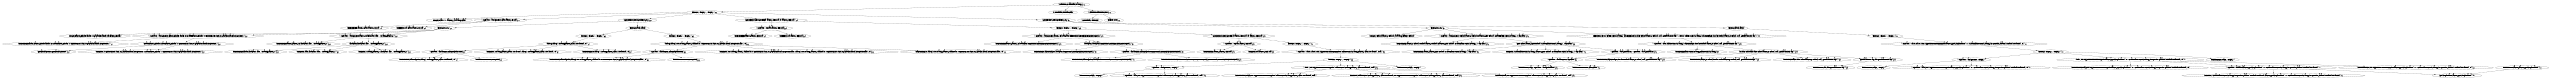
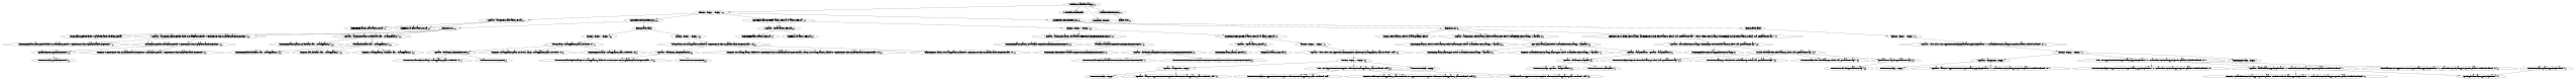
  digraph {
    n1 [label=<(METHOD,createFileStrategy)<SUB>378</SUB>>]
    n2 [label=<(BLOCK,&lt;empty&gt;,&lt;empty&gt;)<SUB>378</SUB>>]
    n3 [label=<(MODIFIER,PROTECTED)>]
    n4 [label=<(MODIFIER,VIRTUAL)>]
    n5 [label=<(METHOD_RETURN,ANY)<SUB>378</SUB>>]
    n6 [label=<(PARAM,this)<SUB>378</SUB>>]
-   n7 [label=<(LOCAL,Class&lt;?&gt; factory: java.lang.Class)>]
    n8 [label=<(&lt;operator&gt;.assignment,Class factory = null)<SUB>371</SUB>>]
    n9 [label=<(CONTROL_STRUCTURE,try,try)<SUB>380</SUB>>]
    n10 [label=<(CONTROL_STRUCTURE,if (factory == null),if (factory == null))<SUB>389</SUB>>]
    n11 [label=<(CONTROL_STRUCTURE,try,try)<SUB>397</SUB>>]
    n12 [label=<(IDENTIFIER,factory,Class factory = null)<SUB>379</SUB>>]
    n13 [label=<(LITERAL,null,Class factory = null)<SUB>379</SUB>>]
    n14 [label=<(BLOCK,try,try)<SUB>380</SUB>>]
    n15 [label=<(BLOCK,catch,catch)>]
    n16 [label=<(&lt;operator&gt;.equals,factory == null)<SUB>389</SUB>>]
    n17 [label=<(BLOCK,&lt;empty&gt;,&lt;empty&gt;)<SUB>389</SUB>>]
    n18 [label=<(BLOCK,try,try)<SUB>397</SUB>>]
    n19 [label=<(BLOCK,catch,catch)>]
    n20 [label=<(LOCAL,FactoryFinder finder: org.apache.camel.util.FactoryFinder)>]
    n21 [label=<(&lt;operator&gt;.assignment,FactoryFinder finder = createFactoryFinder(&quot;META-INF/services/org/apache/camel/component/&quot;))<SUB>381</SUB>>]
    n22 [label=<(&lt;operator&gt;.assignment,factory = findClass(&quot;file&quot;, &quot;strategy.factory.&quot;))<SUB>382</SUB>>]
    n23 [label=<(BLOCK,&lt;empty&gt;,&lt;empty&gt;)<SUB>383</SUB>>]
    n24 [label=<(BLOCK,&lt;empty&gt;,&lt;empty&gt;)<SUB>385</SUB>>]
    n25 [label=<(IDENTIFIER,finder,FactoryFinder finder = createFactoryFinder(&quot;META-INF/services/org/apache/camel/component/&quot;))<SUB>381</SUB>>]
    n26 [label=<(createFactoryFinder,createFactoryFinder(&quot;META-INF/services/org/apache/camel/component/&quot;))<SUB>381</SUB>>]
    n27 [label=<(IDENTIFIER,factory,factory = findClass(&quot;file&quot;, &quot;strategy.factory.&quot;))<SUB>382</SUB>>]
    n28 [label=<(findClass,findClass(&quot;file&quot;, &quot;strategy.factory.&quot;))<SUB>382</SUB>>]
    n29 [label=<(getCamelContext,getCamelContext())<SUB>381</SUB>>]
    n30 [label=<(LITERAL,&quot;META-INF/services/org/apache/camel/component/&quot;,createFactoryFinder(&quot;META-INF/services/org/apache/camel/component/&quot;))<SUB>381</SUB>>]
+   n31 [label=<(IDENTIFIER,this,getCamelContext())<SUB>381</SUB>>]
    n32 [label=<(IDENTIFIER,finder,findClass(&quot;file&quot;, &quot;strategy.factory.&quot;))<SUB>382</SUB>>]
    n33 [label=<(LITERAL,&quot;file&quot;,findClass(&quot;file&quot;, &quot;strategy.factory.&quot;))<SUB>382</SUB>>]
    n34 [label=<(LITERAL,&quot;strategy.factory.&quot;,findClass(&quot;file&quot;, &quot;strategy.factory.&quot;))<SUB>382</SUB>>]
    n35 [label=<(debug,debug(&quot;'strategy.factory.class' not found&quot;, e))<SUB>384</SUB>>]
    n36 [label=<(debug,debug(&quot;No strategy factory defined in 'META-INF/services/org/apache/camel/component/file'&quot;, e))<SUB>386</SUB>>]
    n37 [label=<(&lt;operator&gt;.fieldAccess,FileEndpoint.LOG)<SUB>384</SUB>>]
    n38 [label=<(LITERAL,&quot;'strategy.factory.class' not found&quot;,debug(&quot;'strategy.factory.class' not found&quot;, e))<SUB>384</SUB>>]
    n39 [label=<(IDENTIFIER,e,debug(&quot;'strategy.factory.class' not found&quot;, e))<SUB>384</SUB>>]
    n40 [label=<(IDENTIFIER,FileEndpoint,debug(&quot;'strategy.factory.class' not found&quot;, e))<SUB>384</SUB>>]
    n41 [label=<(FIELD_IDENTIFIER,LOG,LOG)<SUB>384</SUB>>]
    n42 [label=<(&lt;operator&gt;.fieldAccess,FileEndpoint.LOG)<SUB>386</SUB>>]
    n43 [label=<(LITERAL,&quot;No strategy factory defined in 'META-INF/services/org/apache/camel/component/file'&quot;,debug(&quot;No strategy factory defined in 'META-INF/services/org/apache/camel/component/file'&quot;, e))<SUB>386</SUB>>]
    n44 [label=<(IDENTIFIER,e,debug(&quot;No strategy factory defined in 'META-INF/services/org/apache/camel/component/file'&quot;, e))<SUB>386</SUB>>]
    n45 [label=<(IDENTIFIER,FileEndpoint,debug(&quot;No strategy factory defined in 'META-INF/services/org/apache/camel/component/file'&quot;, e))<SUB>386</SUB>>]
    n46 [label=<(FIELD_IDENTIFIER,LOG,LOG)<SUB>386</SUB>>]
    n47 [label=<(IDENTIFIER,factory,factory == null)<SUB>389</SUB>>]
    n48 [label=<(LITERAL,null,factory == null)<SUB>389</SUB>>]
    n49 [label=<(&lt;operator&gt;.assignment,factory = loadClass(DEFAULT_STRATEGYFACTORY_CLASS))<SUB>391</SUB>>]
    n50 [label=<(CONTROL_STRUCTURE,if (factory == null),if (factory == null))<SUB>392</SUB>>]
    n51 [label=<(IDENTIFIER,factory,factory = loadClass(DEFAULT_STRATEGYFACTORY_CLASS))<SUB>391</SUB>>]
    n52 [label=<(loadClass,loadClass(DEFAULT_STRATEGYFACTORY_CLASS))<SUB>391</SUB>>]
    n53 [label=<(&lt;operator&gt;.equals,factory == null)<SUB>392</SUB>>]
    n54 [label=<(BLOCK,&lt;empty&gt;,&lt;empty&gt;)<SUB>392</SUB>>]
    n55 [label=<(IDENTIFIER,ObjectHelper,loadClass(DEFAULT_STRATEGYFACTORY_CLASS))<SUB>391</SUB>>]
    n56 [label=<(&lt;operator&gt;.fieldAccess,FileEndpoint.DEFAULT_STRATEGYFACTORY_CLASS)<SUB>391</SUB>>]
    n57 [label=<(IDENTIFIER,FileEndpoint,loadClass(DEFAULT_STRATEGYFACTORY_CLASS))<SUB>391</SUB>>]
    n58 [label=<(FIELD_IDENTIFIER,DEFAULT_STRATEGYFACTORY_CLASS,DEFAULT_STRATEGYFACTORY_CLASS)<SUB>391</SUB>>]
    n59 [label=<(IDENTIFIER,factory,factory == null)<SUB>392</SUB>>]
    n60 [label=<(LITERAL,null,factory == null)<SUB>392</SUB>>]
    n61 [label=<(&lt;operator&gt;.throw,throw new TypeNotPresentException(&quot;FileProcessStrategyFactory class not found&quot;, null);)<SUB>393</SUB>>]
    n62 [label=<(BLOCK,&lt;empty&gt;,&lt;empty&gt;)<SUB>393</SUB>>]
    n63 [label=<(&lt;operator&gt;.assignment,&lt;empty&gt;)>]
    n64 [label=<(&lt;init&gt;,new TypeNotPresentException(&quot;FileProcessStrategyFactory class not found&quot;, null))<SUB>393</SUB>>]
    n65 [label=<(IDENTIFIER,$obj5,&lt;empty&gt;)>]
    n66 [label=<(IDENTIFIER,$obj5,&lt;empty&gt;)>]
    n67 [label=<(&lt;operator&gt;.alloc,new TypeNotPresentException(&quot;FileProcessStrategyFactory class not found&quot;, null))<SUB>393</SUB>>]
    n68 [label=<(IDENTIFIER,$obj5,new TypeNotPresentException(&quot;FileProcessStrategyFactory class not found&quot;, null))>]
    n69 [label=<(LITERAL,&quot;FileProcessStrategyFactory class not found&quot;,new TypeNotPresentException(&quot;FileProcessStrategyFactory class not found&quot;, null))<SUB>393</SUB>>]
    n70 [label=<(LITERAL,null,new TypeNotPresentException(&quot;FileProcessStrategyFactory class not found&quot;, null))<SUB>393</SUB>>]
    n71 [label=<(LOCAL,Method factoryMethod: java.lang.reflect.Method)>]
    n72 [label=<(&lt;operator&gt;.assignment,Method factoryMethod = factory.getMethod(&quot;createFileProcessStrategy&quot;, Map.class))<SUB>398</SUB>>]
    n73 [label=<(RETURN,return (FileProcessStrategy) ObjectHelper.invokeMethod(factoryMethod, null, getParamsAsMap());,return (FileProcessStrategy) ObjectHelper.invokeMethod(factoryMethod, null, getParamsAsMap());)<SUB>399</SUB>>]
    n74 [label=<(BLOCK,&lt;empty&gt;,&lt;empty&gt;)<SUB>400</SUB>>]
    n75 [label=<(IDENTIFIER,factoryMethod,Method factoryMethod = factory.getMethod(&quot;createFileProcessStrategy&quot;, Map.class))<SUB>398</SUB>>]
    n76 [label=<(getMethod,factory.getMethod(&quot;createFileProcessStrategy&quot;, Map.class))<SUB>398</SUB>>]
    n77 [label=<(&lt;operator&gt;.cast,(FileProcessStrategy) ObjectHelper.invokeMethod(factoryMethod, null, getParamsAsMap()))<SUB>399</SUB>>]
    n78 [label=<(IDENTIFIER,factory,factory.getMethod(&quot;createFileProcessStrategy&quot;, Map.class))<SUB>398</SUB>>]
    n79 [label=<(LITERAL,&quot;createFileProcessStrategy&quot;,factory.getMethod(&quot;createFileProcessStrategy&quot;, Map.class))<SUB>398</SUB>>]
    n80 [label=<(&lt;operator&gt;.arrayInitializer,&lt;operator&gt;.arrayInitializer)<SUB>398</SUB>>]
    n81 [label=<(&lt;operator&gt;.fieldAccess,Map.class)<SUB>398</SUB>>]
    n82 [label=<(IDENTIFIER,Map,&lt;operator&gt;.arrayInitializer)<SUB>398</SUB>>]
    n83 [label=<(FIELD_IDENTIFIER,class,class)<SUB>398</SUB>>]
    n84 [label=<(TYPE_REF,FileProcessStrategy,FileProcessStrategy)<SUB>399</SUB>>]
    n85 [label=<(invokeMethod,invokeMethod(factoryMethod, null, getParamsAsMap()))<SUB>399</SUB>>]
    n86 [label=<(IDENTIFIER,ObjectHelper,invokeMethod(factoryMethod, null, getParamsAsMap()))<SUB>399</SUB>>]
    n87 [label=<(IDENTIFIER,factoryMethod,invokeMethod(factoryMethod, null, getParamsAsMap()))<SUB>399</SUB>>]
    n88 [label=<(LITERAL,null,invokeMethod(factoryMethod, null, getParamsAsMap()))<SUB>399</SUB>>]
    n89 [label=<(getParamsAsMap,this.getParamsAsMap())<SUB>399</SUB>>]
    n90 [label=<(IDENTIFIER,this,this.getParamsAsMap())<SUB>399</SUB>>]
    n91 [label=<(&lt;operator&gt;.throw,throw new TypeNotPresentException(factory.getSimpleName() + &quot;.createFileProcessStrategy(Properties params) method not found&quot;, e);)<SUB>401</SUB>>]
    n92 [label=<(BLOCK,&lt;empty&gt;,&lt;empty&gt;)<SUB>401</SUB>>]
    n93 [label=<(&lt;operator&gt;.assignment,&lt;empty&gt;)>]
    n94 [label=<(&lt;init&gt;,new TypeNotPresentException(factory.getSimpleName() + &quot;.createFileProcessStrategy(Properties params) method not found&quot;, e))<SUB>401</SUB>>]
    n95 [label=<(IDENTIFIER,$obj6,&lt;empty&gt;)>]
    n96 [label=<(IDENTIFIER,$obj6,&lt;empty&gt;)>]
    n97 [label=<(&lt;operator&gt;.alloc,new TypeNotPresentException(factory.getSimpleName() + &quot;.createFileProcessStrategy(Properties params) method not found&quot;, e))<SUB>401</SUB>>]
    n98 [label=<(IDENTIFIER,$obj6,new TypeNotPresentException(factory.getSimpleName() + &quot;.createFileProcessStrategy(Properties params) method not found&quot;, e))>]
    n99 [label=<(&lt;operator&gt;.addition,factory.getSimpleName() + &quot;.createFileProcessStrategy(Properties params) method not found&quot;)<SUB>401</SUB>>]
    n100 [label=<(IDENTIFIER,e,new TypeNotPresentException(factory.getSimpleName() + &quot;.createFileProcessStrategy(Properties params) method not found&quot;, e))<SUB>402</SUB>>]
    n101 [label=<(getSimpleName,factory.getSimpleName())<SUB>401</SUB>>]
    n102 [label=<(LITERAL,&quot;.createFileProcessStrategy(Properties params) method not found&quot;,factory.getSimpleName() + &quot;.createFileProcessStrategy(Properties params) method not found&quot;)<SUB>402</SUB>>]
    n103 [label=<(IDENTIFIER,factory,factory.getSimpleName())<SUB>401</SUB>>]
    n1 -> n2
    n1 -> n3
-   n5 -> n4
+   n1 -> n4
    n1 -> n5
-   n2 -> n7
    n2 -> n8
    n2 -> n9
    n2 -> n10
    n2 -> n11
    n5 -> n6
    n8 -> n12
    n8 -> n13
    n9 -> n14
    n9 -> n15
    n10 -> n16
    n10 -> n17
    n11 -> n18
    n11 -> n19
    n14 -> n20
    n14 -> n21
    n14 -> n22
    n15 -> n23
    n15 -> n24
    n16 -> n47
    n16 -> n48
    n17 -> n49
    n17 -> n50
    n18 -> n71
    n18 -> n72
    n18 -> n73
    n19 -> n74
    n21 -> n25
    n21 -> n26
    n22 -> n27
    n22 -> n28
    n23 -> n35
    n24 -> n36
    n26 -> n29
    n26 -> n30
    n28 -> n32
    n28 -> n33
    n28 -> n34
+   n29 -> n31
    n35 -> n37
    n35 -> n38
    n35 -> n39
    n36 -> n42
    n36 -> n43
    n36 -> n44
    n37 -> n40
    n37 -> n41
    n42 -> n45
    n42 -> n46
    n49 -> n51
    n49 -> n52
    n50 -> n53
    n50 -> n54
    n52 -> n55
    n52 -> n56
    n53 -> n59
    n53 -> n60
    n54 -> n61
    n56 -> n57
    n56 -> n58
    n61 -> n62
    n62 -> n63
    n62 -> n64
    n62 -> n65
    n63 -> n66
    n63 -> n67
    n64 -> n68
    n64 -> n69
    n64 -> n70
    n72 -> n75
    n72 -> n76
    n73 -> n77
    n74 -> n91
    n76 -> n78
    n76 -> n79
    n76 -> n80
    n77 -> n84
    n77 -> n85
    n80 -> n81
    n81 -> n82
    n81 -> n83
    n85 -> n86
    n85 -> n87
    n85 -> n88
    n85 -> n89
    n89 -> n90
    n91 -> n92
    n92 -> n93
    n92 -> n94
    n92 -> n95
    n93 -> n96
    n93 -> n97
    n94 -> n98
    n94 -> n99
    n94 -> n100
    n99 -> n101
    n99 -> n102
    n103 -> n101
  }
